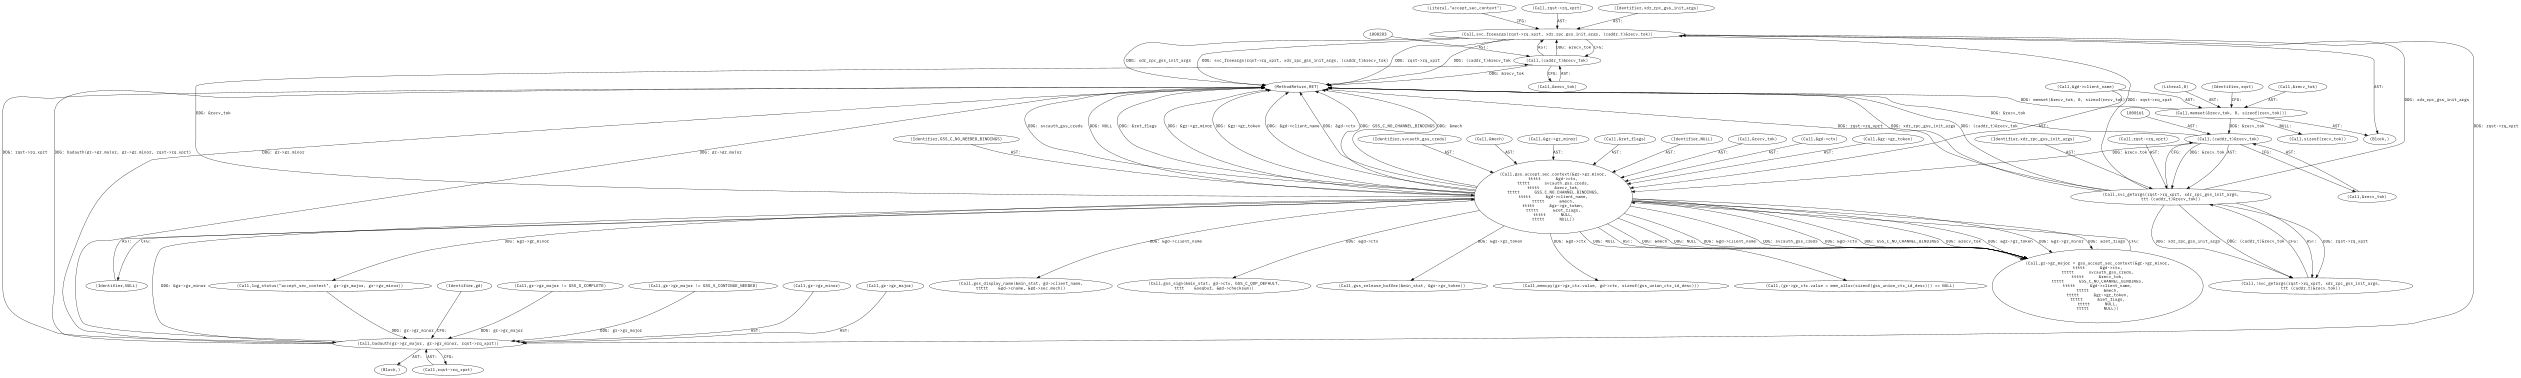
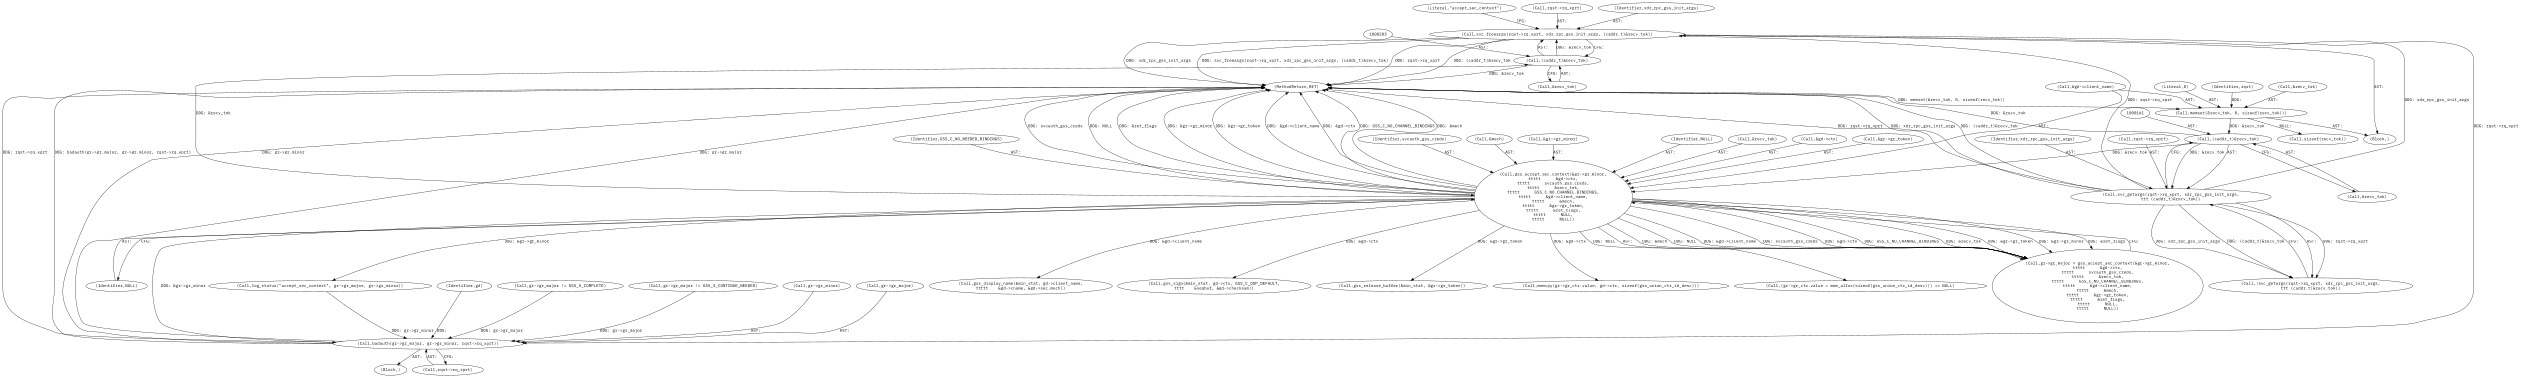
  digraph {
    fontname="IBM Plex Mono"
    node [fontname="IBM Plex Mono"]
    edge [fontname="IBM Plex Mono"]
    n1 [label="(Call,svc_freeargs(rqst->rq_xprt, xdr_rpc_gss_init_args, (caddr_t)&recv_tok))"]
    n2 [label="(Call,(caddr_t)&recv_tok)"]
    n3 [label="(Call,badauth(gr->gr_major, gr->gr_minor, rqst->rq_xprt))"]
    n4 [label="(Block,)"]
    n5 [label="(MethodReturn,RET)"]
    n6 [label="(Call,&recv_tok)"]
    n7 [label="(Block,)"]
    n8 [label="(Call,rqst->rq_xprt)"]
    n9 [label="(Call,svc_getargs(rqst->rq_xprt, xdr_rpc_gss_init_args,\n\t\t\t (caddr_t)&recv_tok))"]
    n10 [label="(Call,(caddr_t)&recv_tok)"]
    n11 [label="(Call,!svc_getargs(rqst->rq_xprt, xdr_rpc_gss_init_args,\n\t\t\t (caddr_t)&recv_tok))"]
    n12 [label="(Call,gss_accept_sec_context(&gr->gr_minor,\n\t\t\t\t\t      &gd->ctx,\n\t\t\t\t\t      svcauth_gss_creds,\n\t\t\t\t\t      &recv_tok,\n\t\t\t\t\t      GSS_C_NO_CHANNEL_BINDINGS,\n\t\t\t\t\t      &gd->client_name,\n\t\t\t\t\t      &mech,\n\t\t\t\t\t      &gr->gr_token,\n\t\t\t\t\t      &ret_flags,\n\t\t\t\t\t      NULL,\n\t\t\t\t\t      NULL))"]
    n13 [label="(Call,&recv_tok)"]
    n14 [label="(Call,gss_display_name(&min_stat, gd->client_name,\n\t\t\t\t\t    &gd->cname, &gd->sec.mech))"]
    n15 [label="(Call,gss_sign(&min_stat, gd->ctx, GSS_C_QOP_DEFAULT,\n\t\t\t\t    &seqbuf, &gd->checksum))"]
    n16 [label="(Call,gss_release_buffer(&min_stat, &gr->gr_token))"]
    n17 [label="(Call,log_status(\"accept_sec_context\", gr->gr_major, gr->gr_minor))"]
    n18 [label="(Call,memcpy(gr->gr_ctx.value, gd->ctx, sizeof(gss_union_ctx_id_desc)))"]
    n19 [label="(Call,(gr->gr_ctx.value = mem_alloc(sizeof(gss_union_ctx_id_desc))) == NULL)"]
    n20 [label="(Call,gr->gr_major = gss_accept_sec_context(&gr->gr_minor,\n\t\t\t\t\t      &gd->ctx,\n\t\t\t\t\t      svcauth_gss_creds,\n\t\t\t\t\t      &recv_tok,\n\t\t\t\t\t      GSS_C_NO_CHANNEL_BINDINGS,\n\t\t\t\t\t      &gd->client_name,\n\t\t\t\t\t      &mech,\n\t\t\t\t\t      &gr->gr_token,\n\t\t\t\t\t      &ret_flags,\n\t\t\t\t\t      NULL,\n\t\t\t\t\t      NULL))"]
    n21 [label="(Identifier,NULL)"]
    n22 [label="(Call,memset(&recv_tok, 0, sizeof(recv_tok)))"]
    n23 [label="(Call,sizeof(recv_tok))"]
    n24 [label="(Call,&gd->client_name)"]
-   n25 [label="(Call,&ret_flags)"]
    n26 [label="(Identifier,gd)"]
    n27 [label="(Call,gr->gr_major != GSS_S_COMPLETE)"]
    n28 [label="(Identifier,rqst)"]
    n29 [label="(Literal,\"accept_sec_context\")"]
    n30 [label="(Call,&recv_tok)"]
    n31 [label="(Identifier,xdr_rpc_gss_init_args)"]
    n32 [label="(Call,&recv_tok)"]
    n33 [label="(Call,&gd->ctx)"]
    n34 [label="(Call,rqst->rq_xprt)"]
    n35 [label="(Call,&gr->gr_token)"]
    n36 [label="(Identifier,xdr_rpc_gss_init_args)"]
    n37 [label="(Call,gr->gr_major != GSS_S_CONTINUE_NEEDED)"]
    n38 [label="(Literal,0)"]
    n39 [label="(Call,gr->gr_minor)"]
    n40 [label="(Identifier,svcauth_gss_creds)"]
    n41 [label="(Identifier,NULL)"]
    n42 [label="(Call,gr->gr_major)"]
    n43 [label="(Identifier,GSS_C_NO_NEEDED_BINDINGS)"]
    n44 [label="(Call,rqst->rq_xprt)"]
    n45 [label="(Call,&mech)"]
    n46 [label="(Call,&gr->gr_minor)"]
    1000161
    1000203
    n1 -> n2 [label="CFG: "]
    n1 -> n3 [label="DDG: rqst->rq_xprt"]
    n1 -> n4 [label="AST: "]
    n1 -> n5 [label="DDG: xdr_rpc_gss_init_args"]
    n1 -> n5 [label="DDG: svc_freeargs(rqst->rq_xprt, xdr_rpc_gss_init_args, (caddr_t)&recv_tok)"]
    n1 -> n5 [label="DDG: (caddr_t)&recv_tok"]
    n1 -> n5 [label="DDG: rqst->rq_xprt"]
    n2 -> n1 [label="AST: "]
    n2 -> n1 [label="DDG: &recv_tok"]
    n2 -> n5 [label="DDG: &recv_tok"]
    n2 -> n6 [label="CFG: "]
    n3 -> n5 [label="DDG: badauth(gr->gr_major, gr->gr_minor, rqst->rq_xprt)"]
    n3 -> n5 [label="DDG: gr->gr_major"]
    n3 -> n5 [label="DDG: gr->gr_minor"]
    n3 -> n5 [label="DDG: rqst->rq_xprt"]
    n3 -> n7 [label="AST: "]
    n3 -> n8 [label="CFG: "]
    n6 -> n2 [label="AST: "]
    n8 -> n3 [label="AST: "]
    n9 -> n1 [label="DDG: rqst->rq_xprt"]
    n9 -> n1 [label="DDG: xdr_rpc_gss_init_args"]
    n9 -> n5 [label="DDG: xdr_rpc_gss_init_args"]
    n9 -> n5 [label="DDG: (caddr_t)&recv_tok"]
    n9 -> n5 [label="DDG: rqst->rq_xprt"]
    n9 -> n10 [label="CFG: "]
    n9 -> n11 [label="AST: "]
    n9 -> n11 [label="DDG: rqst->rq_xprt"]
    n9 -> n11 [label="DDG: xdr_rpc_gss_init_args"]
    n9 -> n11 [label="DDG: (caddr_t)&recv_tok"]
    n10 -> n5 [label="DDG: &recv_tok"]
    n10 -> n9 [label="AST: "]
    n10 -> n9 [label="DDG: &recv_tok"]
    n10 -> n12 [label="DDG: &recv_tok"]
    n10 -> n13 [label="CFG: "]
    n11 -> n9 [label="CFG: "]
    n12 -> n2 [label="DDG: &recv_tok"]
    n12 -> n3 [label="DDG: &gr->gr_minor"]
    n12 -> n5 [label="DDG: GSS_C_NO_CHANNEL_BINDINGS"]
    n12 -> n5 [label="DDG: &mech"]
    n12 -> n5 [label="DDG: svcauth_gss_creds"]
    n12 -> n5 [label="DDG: &gr->gr_token"]
    n12 -> n5 [label="DDG: NULL"]
    n12 -> n5 [label="DDG: &ret_flags"]
    n12 -> n5 [label="DDG: &gr->gr_minor"]
    n12 -> n5 [label="DDG: &gd->client_name"]
    n12 -> n5 [label="DDG: &gd->ctx"]
    n12 -> n14 [label="DDG: &gd->client_name"]
    n12 -> n15 [label="DDG: &gd->ctx"]
    n12 -> n16 [label="DDG: &gr->gr_token"]
    n12 -> n17 [label="DDG: &gr->gr_minor"]
    n12 -> n18 [label="DDG: &gd->ctx"]
    n12 -> n19 [label="DDG: NULL"]
    n12 -> n20 [label="AST: "]
    n12 -> n20 [label="DDG: &mech"]
    n12 -> n20 [label="DDG: NULL"]
    n12 -> n20 [label="DDG: &gd->client_name"]
    n12 -> n20 [label="DDG: svcauth_gss_creds"]
    n12 -> n20 [label="DDG: &gd->ctx"]
    n12 -> n20 [label="DDG: GSS_C_NO_CHANNEL_BINDINGS"]
    n12 -> n20 [label="DDG: &recv_tok"]
    n12 -> n20 [label="DDG: &gr->gr_token"]
    n12 -> n20 [label="DDG: &gr->gr_minor"]
    n12 -> n20 [label="DDG: &ret_flags"]
    n12 -> n21 [label="CFG: "]
    n13 -> n10 [label="AST: "]
    n17 -> n3 [label="DDG: gr->gr_minor"]
    n20 -> n12 [label="CFG: "]
    n21 -> n12 [label="AST: "]
    n22 -> n4 [label="AST: "]
-   n22 -> n5 [label="DDG: memset(&recv_tok, 0, sizeof(recv_tok))"]
+   n5 -> n22 [label="DDG: memset(&recv_tok, 0, sizeof(recv_tok))"]
    n22 -> n10 [label="DDG: &recv_tok"]
    n22 -> n23 [label="NULL: "]
    n24 -> n12 [label="AST: "]
    n24 -> n22 [label="AST: "]
-   n25 -> n12 [label="AST: "]
-   n26 -> n3 [label="CFG: "]
+   n26 -> n3 [label="DDG: "]
    n27 -> n3 [label="DDG: gr->gr_major"]
-   n28 -> n22 [label="CFG: "]
+   n28 -> n22 [label="DDG: "]
    n29 -> n1 [label="CFG: "]
    n30 -> n12 [label="AST: "]
    n31 -> n9 [label="AST: "]
    n32 -> n22 [label="AST: "]
    n33 -> n12 [label="AST: "]
    n34 -> n1 [label="AST: "]
    n35 -> n12 [label="AST: "]
    n36 -> n1 [label="AST: "]
    n37 -> n3 [label="DDG: gr->gr_major"]
    n38 -> n22 [label="AST: "]
    n39 -> n3 [label="AST: "]
    n40 -> n12 [label="AST: "]
    n41 -> n12 [label="AST: "]
    n42 -> n3 [label="AST: "]
    n43 -> n12 [label="AST: "]
    n44 -> n9 [label="AST: "]
    n45 -> n12 [label="AST: "]
    n46 -> n12 [label="AST: "]
    1000161 -> n10 [label="AST: "]
    1000203 -> n2 [label="AST: "]
  }
